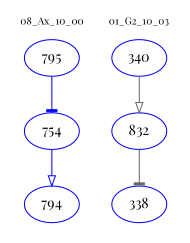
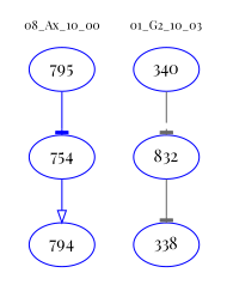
  digraph {
    fontname="Playfair Display"
    node [color=blue fontname="Playfair Display"]
    edge [arrowhead=tee color=blue fontname="Playfair Display"]
    n1 [label=795]
    n2 [label=754]
    n3 [label=794]
    n4 [label=340]
    n5 [label=832]
    n6 [label=338]
    subgraph cluster_1 {
      color=white
      fontsize=10
      label="08_Ax_10_00"
      n1
      n2
      n3
    }
    subgraph cluster_2 {
      color=white
      fontsize=10
      label="01_G2_10_03"
      n4
      n5
      n6
    }
    n1 -> n2
    n2 -> n3 [arrowhead=onormal]
-   n4 -> n5 [arrowhead=onormal color=gray40]
+   n4 -> n5 [color=gray40]
    n5 -> n6 [color=gray40]
  }
